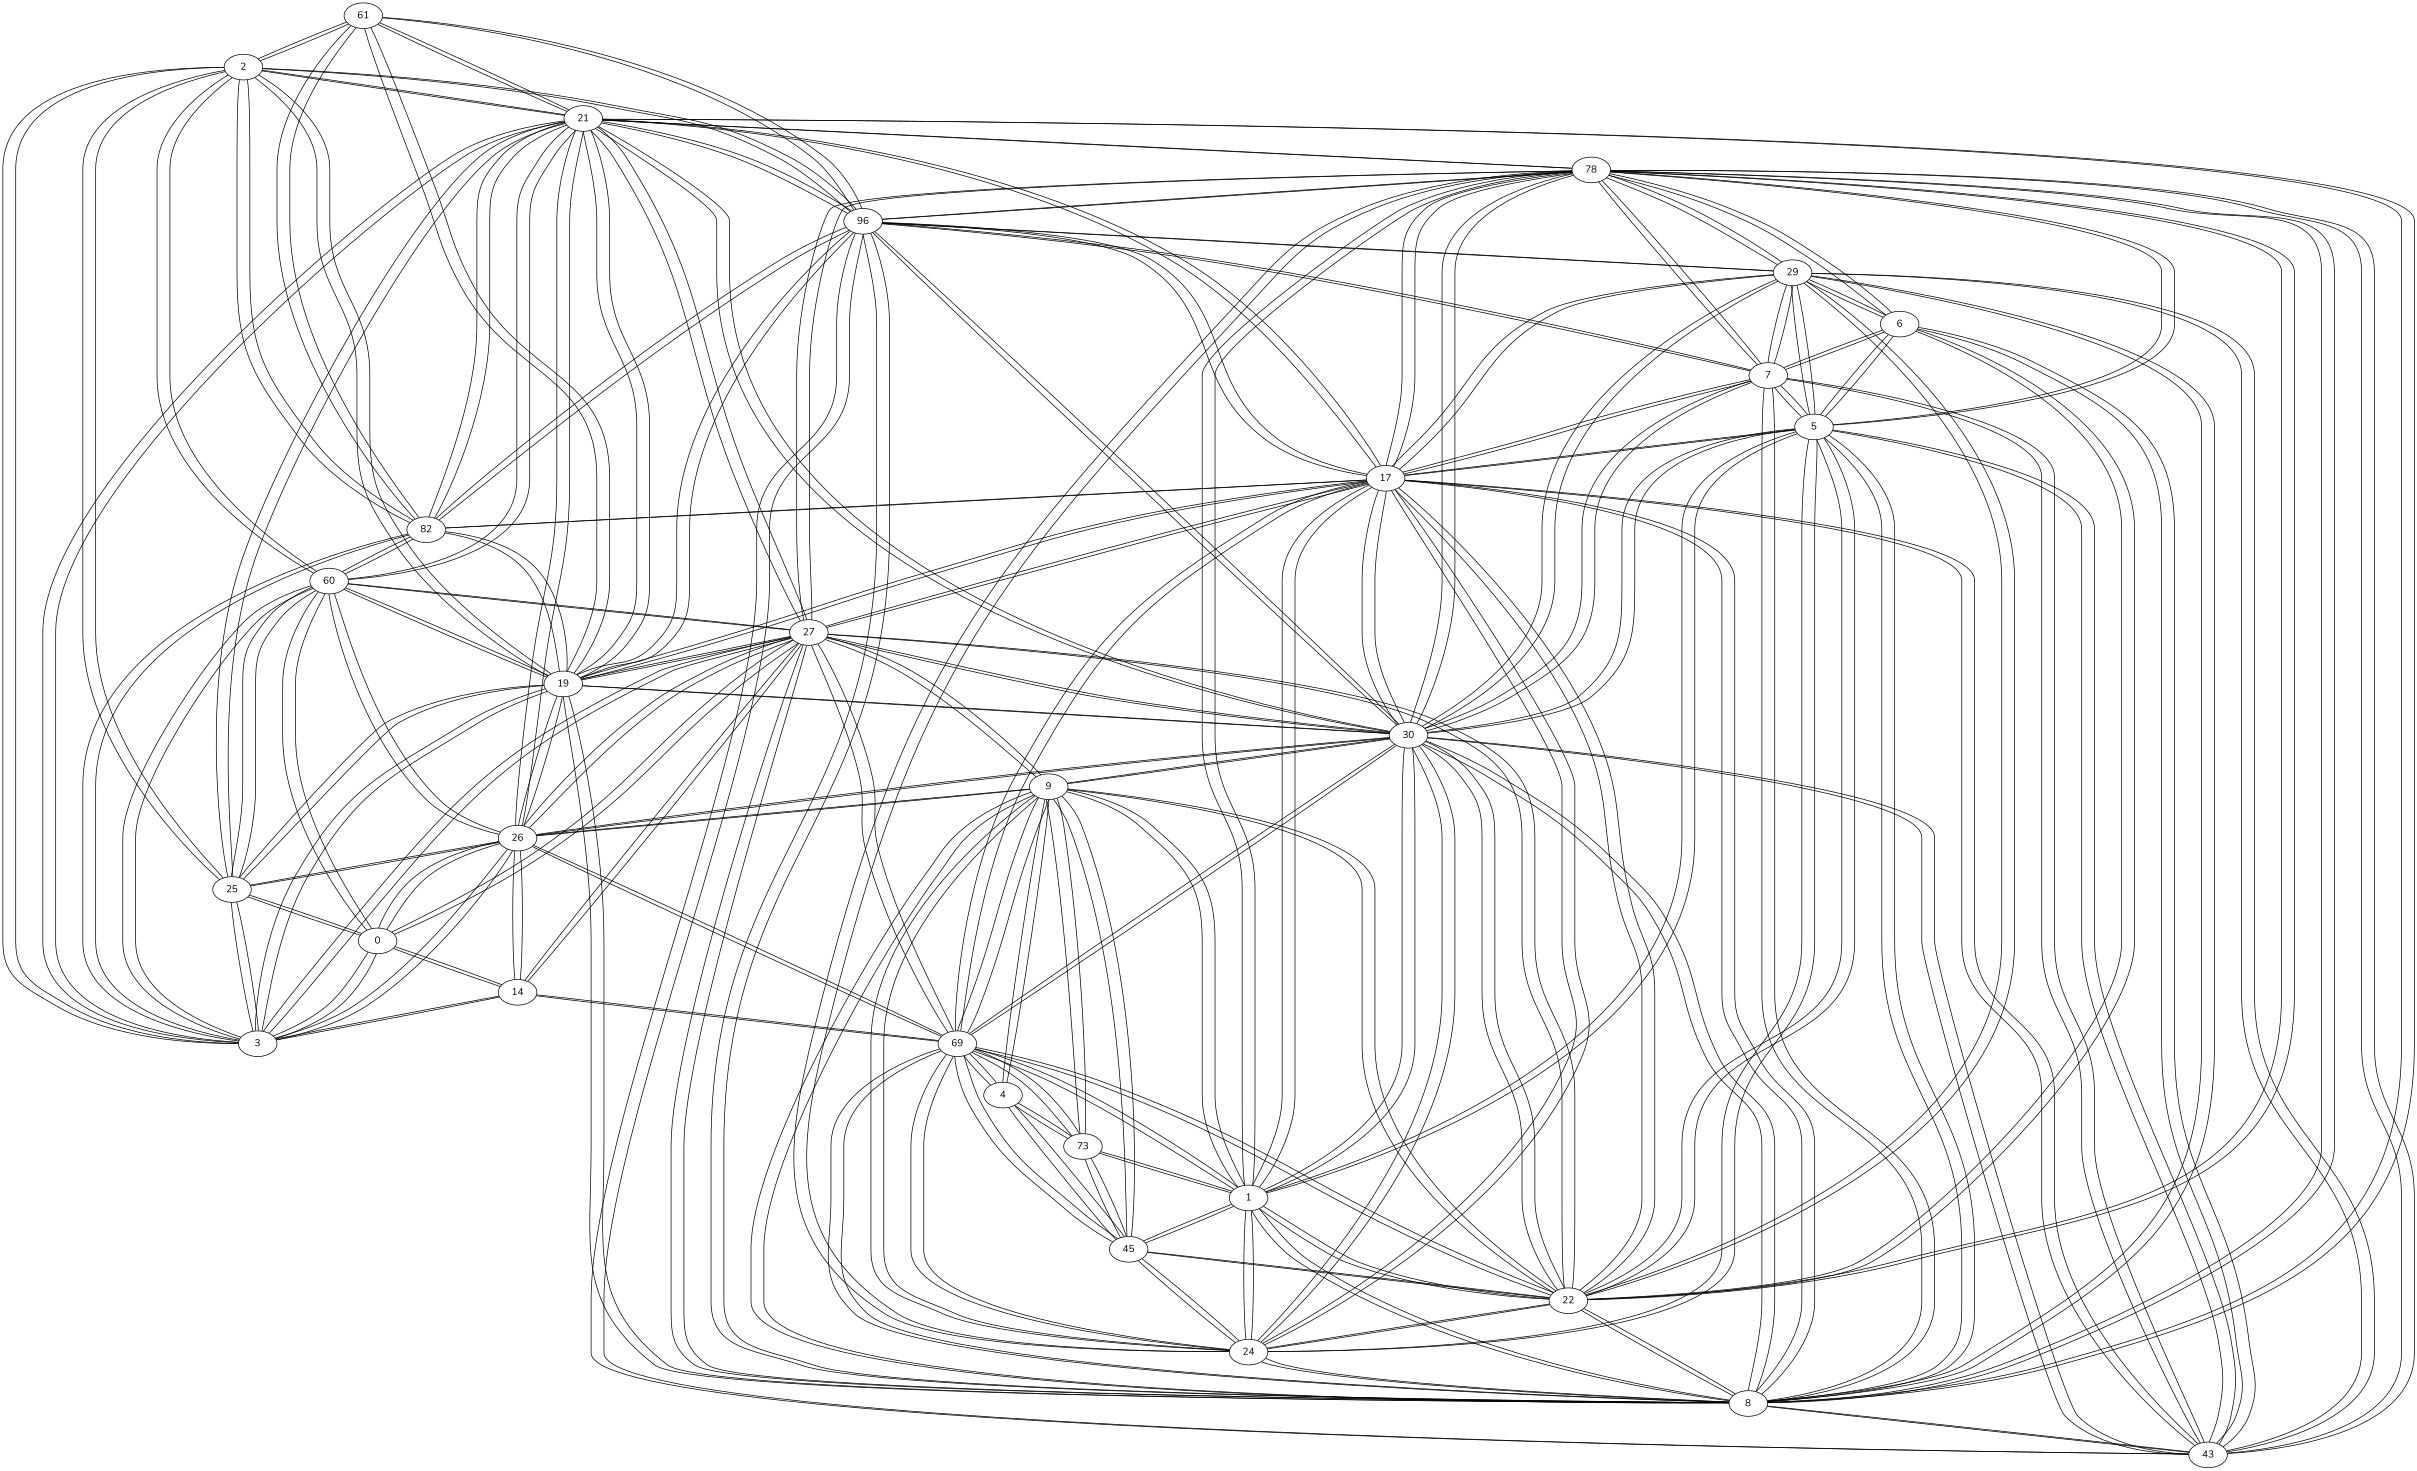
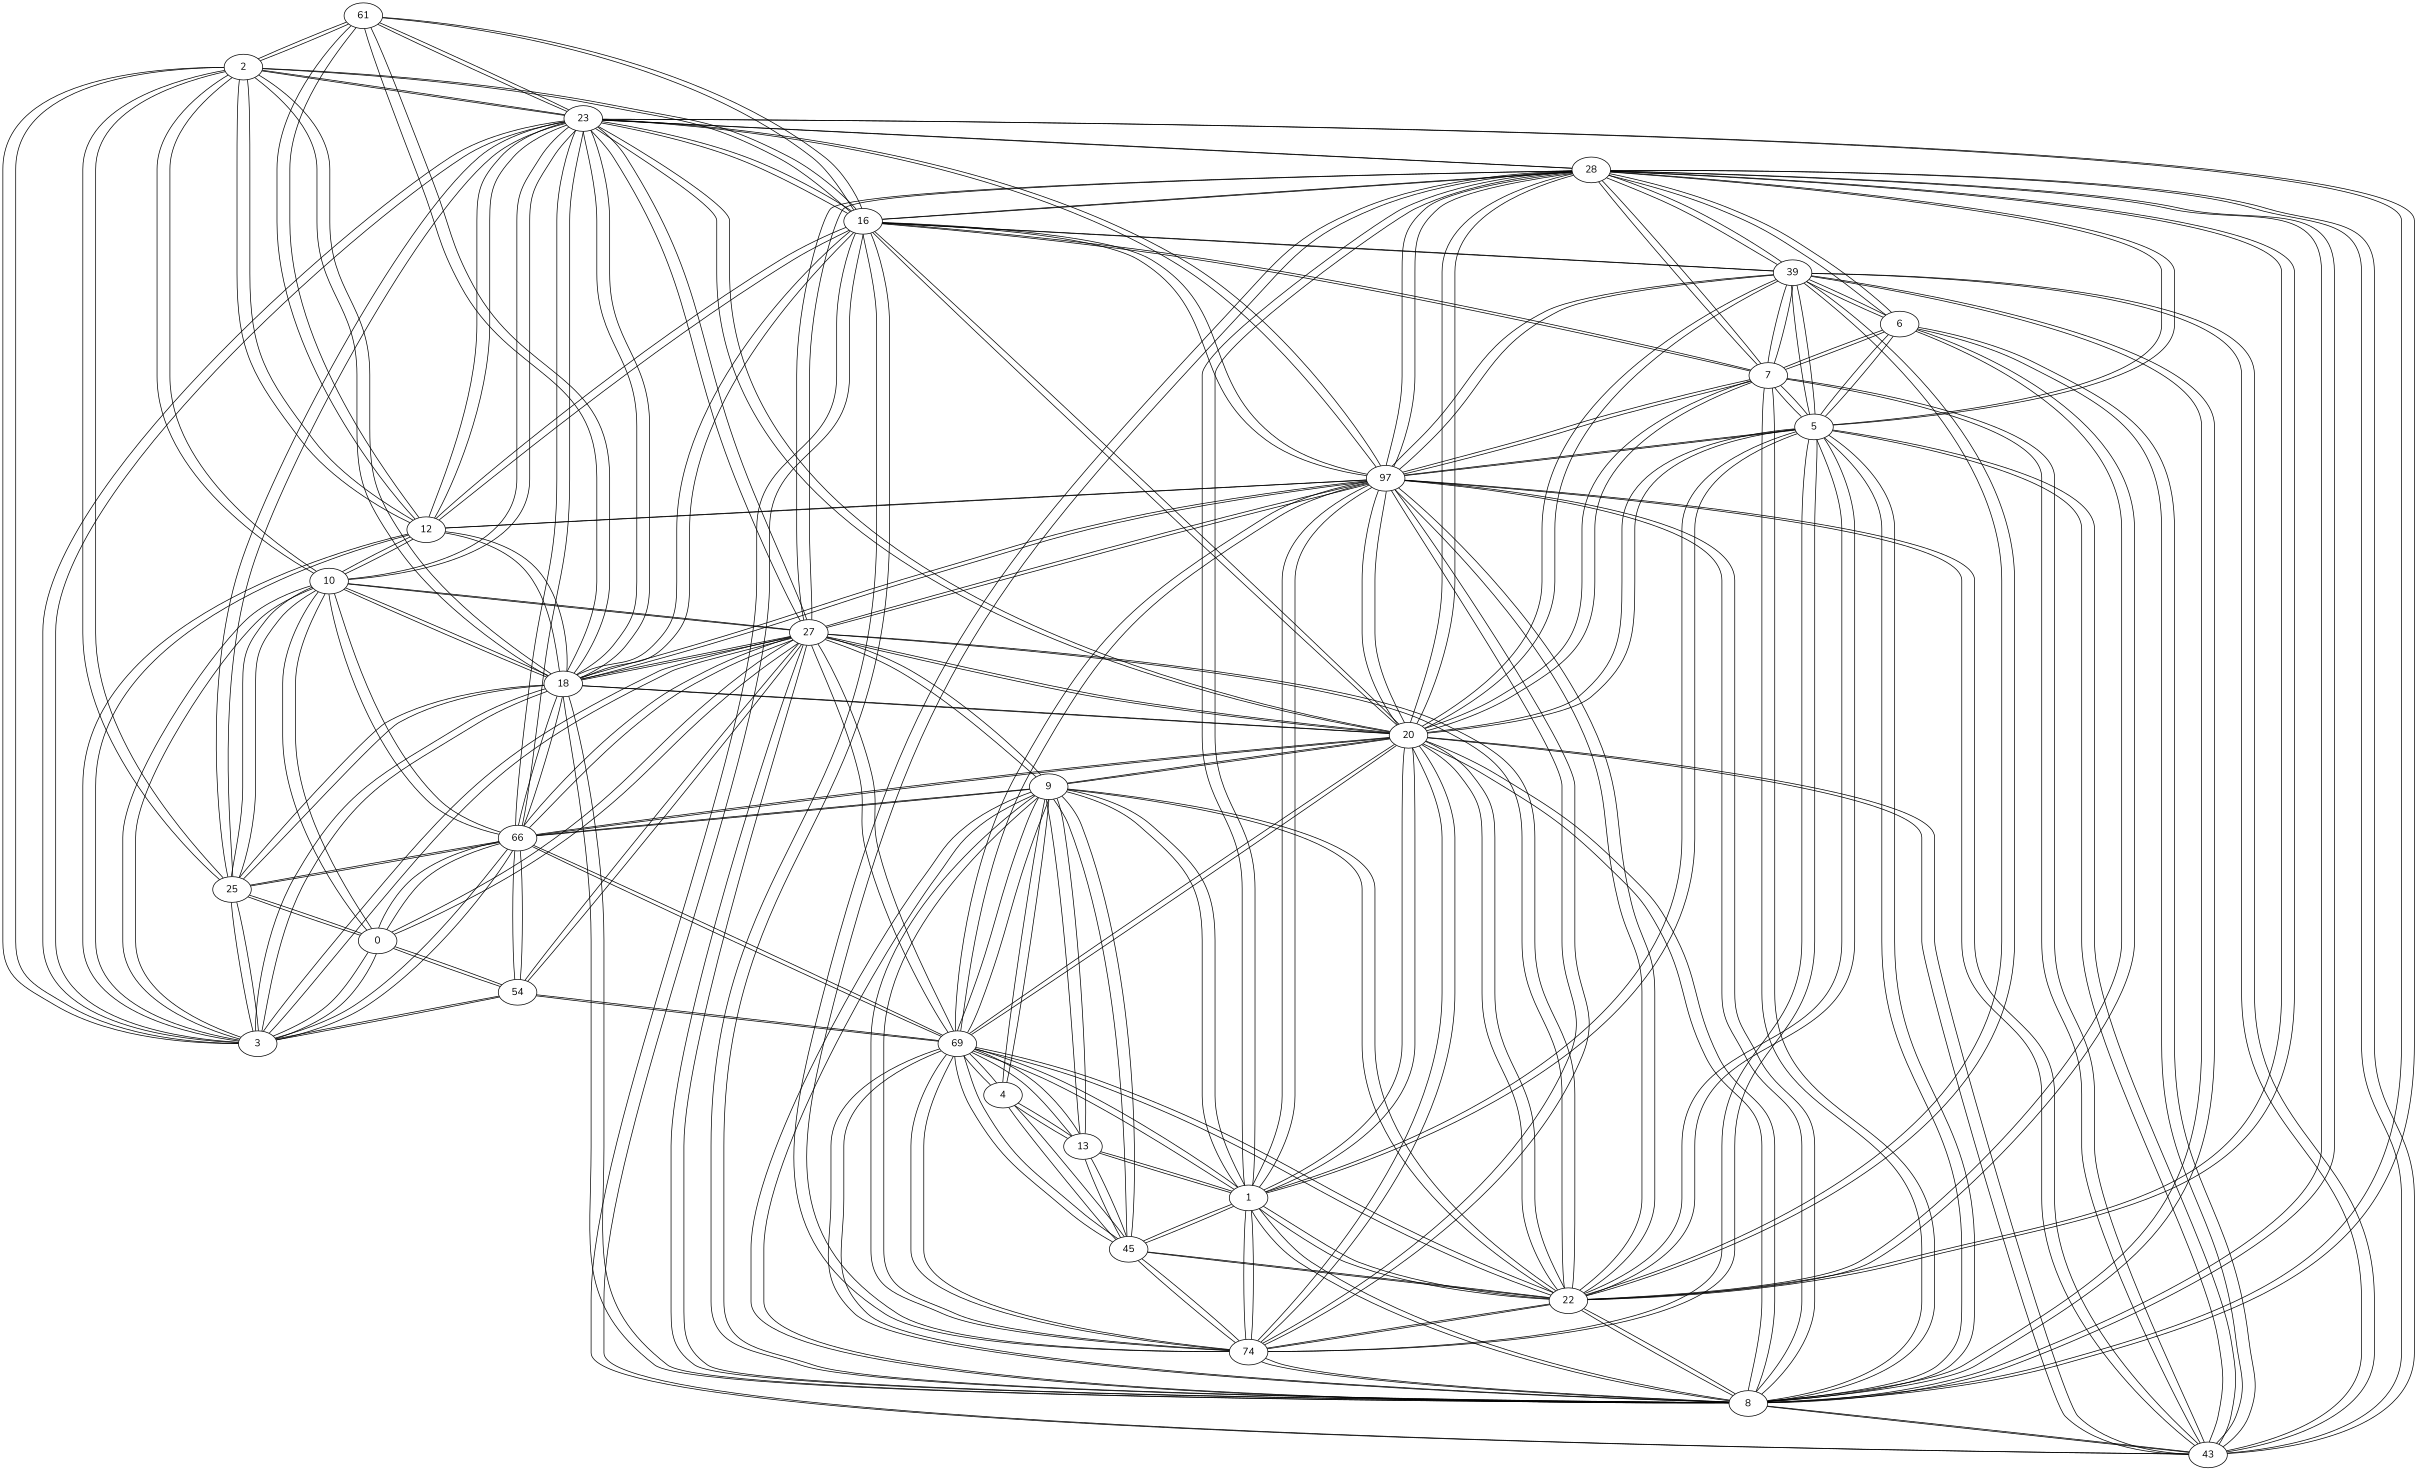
  graph {
    fontname=Nunito
    node [fontname=Nunito]
    edge [fontname=Nunito]
    n1 [label=61]
    2
-   12 [label=82]
+   12
    25
-   18 [label=19]
+   18
    3
-   16 [label=96]
-   10 [label=60]
-   21
-   17
+   16
+   10
+   21 [label=23]
+   17 [label=97]
    0
-   26
+   26 [label=66]
    27
    8
-   20 [label=30]
-   14
+   20
+   14 [label=54]
    7
-   28 [label=78]
+   28
    n19 [label=43]
-   29
+   29 [label=39]
    22
-   24
+   24 [label=74]
    5
    1
    n25 [label=69]
    9
    n27 [label=45]
    6
-   13 [label=73]
+   13
    4
    n1 -- 2
    n1 -- 12
    n1 -- 18
    n1 -- 16
    n1 -- 21
    2 -- n1
    2 -- 12
    2 -- 25
    2 -- 18
    2 -- 3
    2 -- 16
    2 -- 10
    2 -- 21
    12 -- n1
    12 -- 2
    12 -- 18
    12 -- 3
    12 -- 16
    12 -- 10
    12 -- 21
    12 -- 17
    25 -- 2
    25 -- 18
    25 -- 3
    25 -- 10
    25 -- 21
    25 -- 0
    25 -- 26
    18 -- n1
    18 -- 2
    18 -- 12
    18 -- 25
    18 -- 3
    18 -- 16
    18 -- 10
    18 -- 21
    18 -- 17
    18 -- 26
    18 -- 27
    18 -- 8
    18 -- 20
    3 -- 2
    3 -- 12
    3 -- 25
    3 -- 18
    3 -- 10
    3 -- 21
    3 -- 0
    3 -- 26
    3 -- 27
    3 -- 14
    16 -- n1
    16 -- 2
    16 -- 12
    16 -- 18
    16 -- 21
    16 -- 17
    16 -- 8
    16 -- 20
    16 -- 7
    16 -- 28
    16 -- n19
    16 -- 29
    10 -- 2
    10 -- 12
    10 -- 25
    10 -- 18
    10 -- 3
    10 -- 21
    10 -- 0
    10 -- 26
    10 -- 27
    21 -- n1
    21 -- 2
    21 -- 12
    21 -- 25
    21 -- 18
    21 -- 3
    21 -- 16
    21 -- 10
    21 -- 17
    21 -- 26
    21 -- 27
    21 -- 8
    21 -- 20
    21 -- 28
    17 -- 12
    17 -- 18
    17 -- 16
    17 -- 21
    17 -- 27
    17 -- 8
    17 -- 20
    17 -- 7
    17 -- 28
    17 -- n19
    17 -- 29
    17 -- 22
    17 -- 24
    17 -- 5
    17 -- 1
    17 -- n25
    0 -- 25
    0 -- 3
    0 -- 10
    0 -- 26
    0 -- 27
    0 -- 14
    26 -- 25
    26 -- 18
    26 -- 3
    26 -- 10
    26 -- 21
    26 -- 0
    26 -- 27
    26 -- 20
    26 -- 14
    26 -- n25
    26 -- 9
    27 -- 18
    27 -- 3
    27 -- 10
    27 -- 21
    27 -- 17
    27 -- 0
    27 -- 26
    27 -- 8
    27 -- 20
    27 -- 14
    27 -- 28
    27 -- 22
    27 -- n25
    27 -- 9
    8 -- 18
    8 -- 16
    8 -- 21
    8 -- 17
    8 -- 27
    8 -- 20
    8 -- 7
    8 -- 28
    8 -- n19
    8 -- 29
    8 -- 22
    8 -- 24
    8 -- 5
    8 -- 1
    8 -- n25
    8 -- 9
    20 -- 18
    20 -- 16
    20 -- 21
    20 -- 17
    20 -- 26
    20 -- 27
    20 -- 8
    20 -- 7
    20 -- 28
    20 -- n19
    20 -- 29
    20 -- 22
    20 -- 24
    20 -- 5
    20 -- 1
    20 -- n25
    20 -- 9
    14 -- 3
    14 -- 0
    14 -- 26
    14 -- 27
    14 -- n25
    7 -- 16
    7 -- 17
    7 -- 8
    7 -- 20
    7 -- 28
    7 -- n19
    7 -- 29
    7 -- 5
    7 -- 6
    28 -- 16
    28 -- 21
    28 -- 17
    28 -- 27
    28 -- 8
    28 -- 20
    28 -- 7
    28 -- n19
    28 -- 29
    28 -- 22
    28 -- 24
    28 -- 5
    28 -- 1
    28 -- 6
    n19 -- 16
    n19 -- 17
    n19 -- 8
    n19 -- 20
    n19 -- 7
    n19 -- 28
    n19 -- 29
    n19 -- 5
    n19 -- 6
    29 -- 16
    29 -- 17
    29 -- 8
    29 -- 20
    29 -- 7
    29 -- 28
    29 -- n19
    29 -- 22
    29 -- 5
    29 -- 6
    22 -- 17
    22 -- 27
    22 -- 8
    22 -- 20
    22 -- 28
    22 -- 29
    22 -- 24
    22 -- 5
    22 -- 1
    22 -- n25
    22 -- 9
    22 -- n27
    22 -- 6
    24 -- 17
    24 -- 8
    24 -- 20
    24 -- 28
    24 -- 22
    24 -- 5
    24 -- 1
    24 -- n25
    24 -- 9
    24 -- n27
    5 -- 17
    5 -- 8
    5 -- 20
    5 -- 7
    5 -- 28
    5 -- n19
    5 -- 29
    5 -- 22
    5 -- 24
    5 -- 1
    5 -- 6
    1 -- 17
    1 -- 8
    1 -- 20
    1 -- 28
    1 -- 22
    1 -- 24
    1 -- 5
    1 -- n25
    1 -- 9
    1 -- n27
    1 -- 13
    n25 -- 17
    n25 -- 26
    n25 -- 27
    n25 -- 8
    n25 -- 20
    n25 -- 14
    n25 -- 22
    n25 -- 24
    n25 -- 1
    n25 -- 9
    n25 -- n27
    n25 -- 13
    n25 -- 4
    9 -- 26
    9 -- 27
    9 -- 8
    9 -- 20
    9 -- 22
    9 -- 24
    9 -- 1
    9 -- n25
    9 -- n27
    9 -- 13
    9 -- 4
    n27 -- 22
    n27 -- 24
    n27 -- 1
    n27 -- n25
    n27 -- 9
    n27 -- 13
    n27 -- 4
    6 -- 7
    6 -- 28
    6 -- n19
    6 -- 29
    6 -- 22
    6 -- 5
    13 -- 1
    13 -- n25
    13 -- 9
    13 -- n27
    13 -- 4
    4 -- n25
    4 -- 9
    4 -- n27
    4 -- 13
  }
